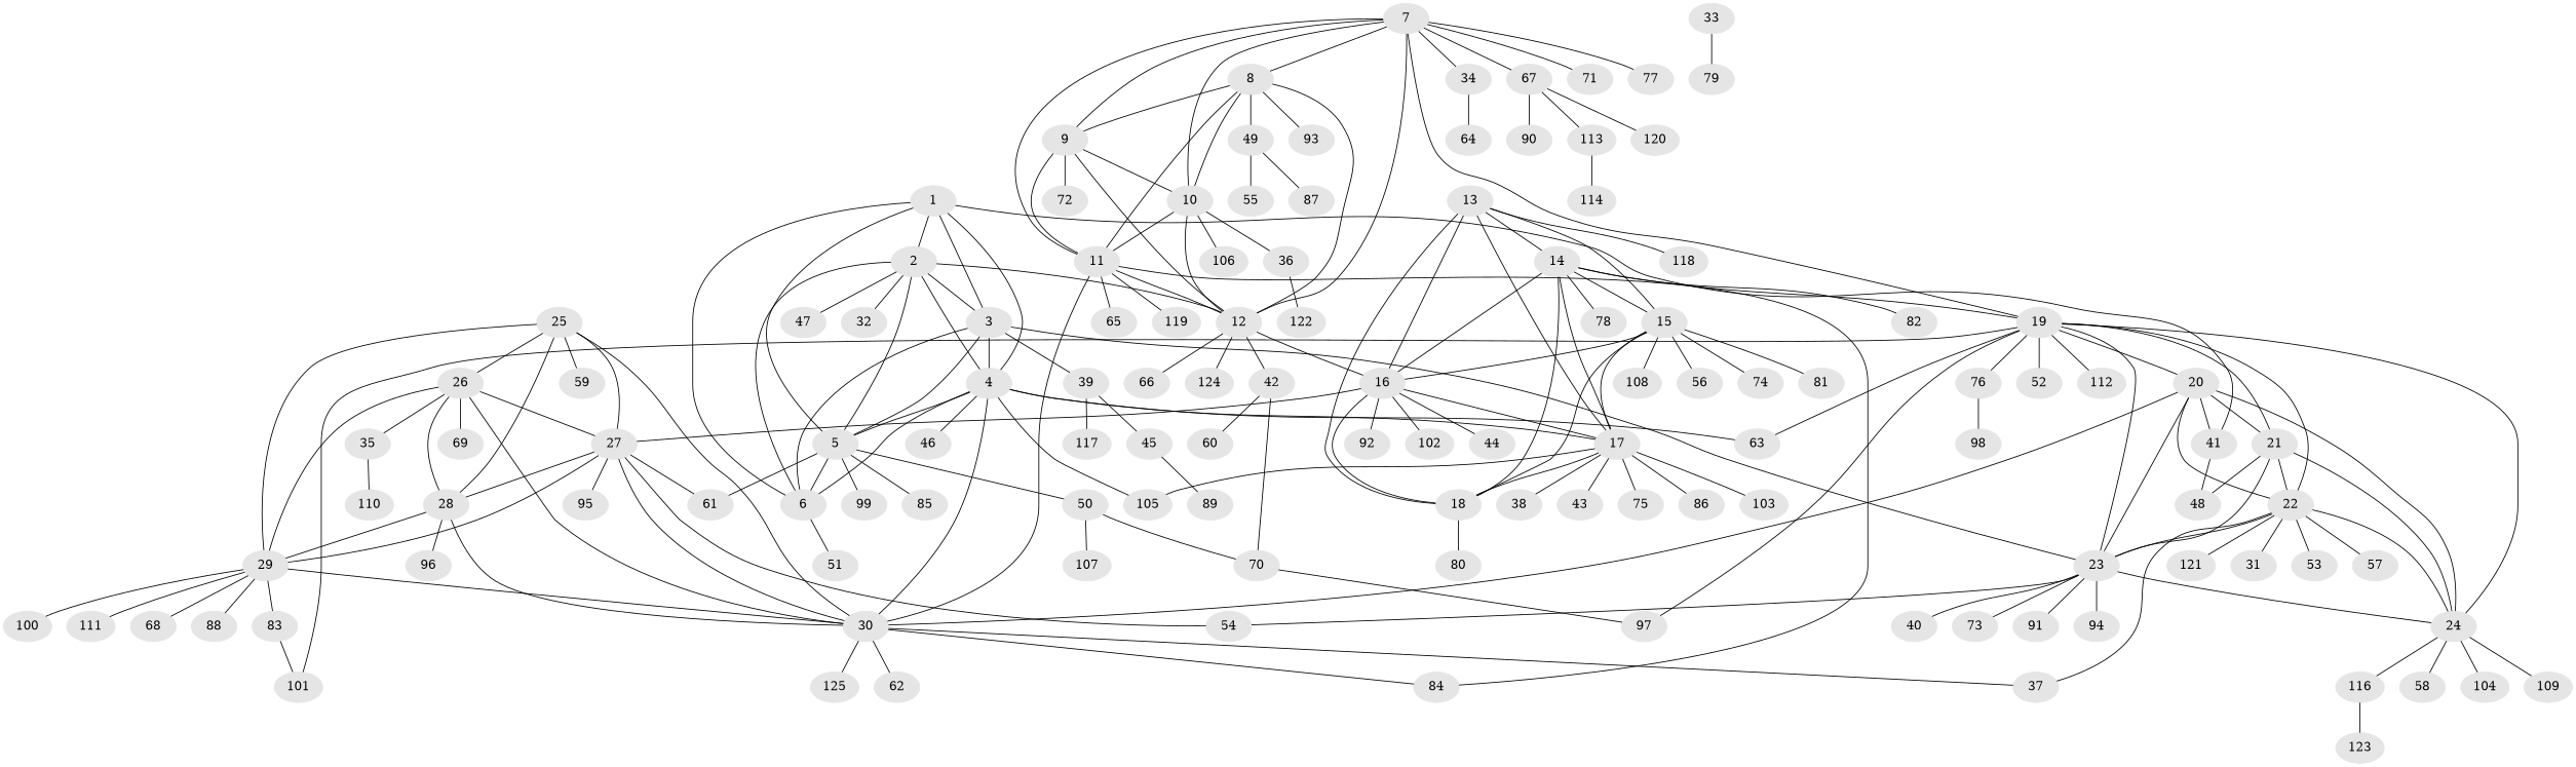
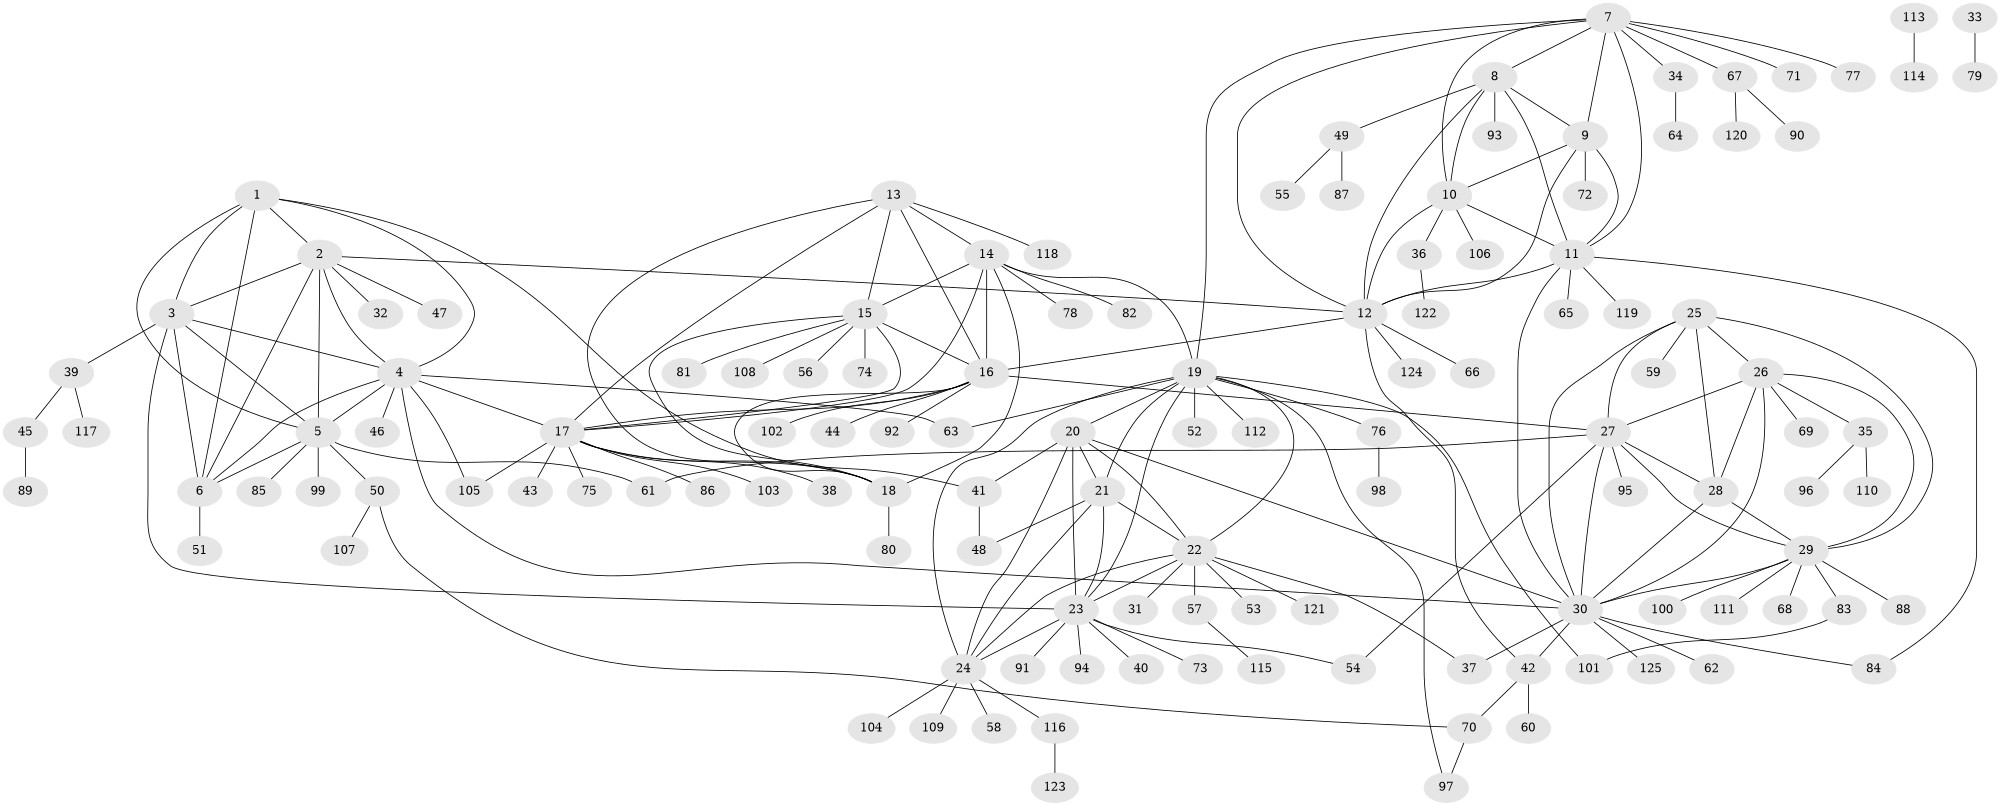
  graph {
    node [color=gray90 style=filled]
    1
    2
    3
    4
    5
    6
    41
    12
    32
    47
    23
    39
    17
    30
    46
    63
    105
    50
    61
    85
    99
    51
    48
    16
    42
    66
    124
    24
    40
    54
    73
    91
    94
    45
    117
    18
    38
    43
    75
    86
    103
    84
    37
    62
    125
    70
    107
    7
    8
    9
    10
    11
    19
    34
    67
    71
    77
    49
    93
    72
    36
    106
    65
    119
    20
    21
    22
    52
    76
    97
    101
    112
    64
    90
    113
    120
    55
    87
    122
    27
    44
    92
    102
    60
    13
    14
    15
    118
    78
    82
    56
    74
    81
    108
    80
    28
    29
    95
    33
    79
    31
    53
    57
    121
    58
    104
    109
    116
    98
+   115
    123
    25
    26
    59
    35
    69
    96
    68
    83
    88
    100
    111
    110
    89
    114
    1 -- 2
    1 -- 3
    1 -- 4
    1 -- 5
    1 -- 6
    1 -- 41
    2 -- 3
    2 -- 4
    2 -- 5
    2 -- 6
    2 -- 12
    2 -- 32
    2 -- 47
    3 -- 4
    3 -- 5
    3 -- 6
    3 -- 23
    3 -- 39
    4 -- 5
    4 -- 6
    4 -- 17
    4 -- 30
    4 -- 46
    4 -- 63
    4 -- 105
    5 -- 6
    5 -- 50
    5 -- 61
    5 -- 85
    5 -- 99
    6 -- 51
    41 -- 48
    12 -- 16
    12 -- 42
    12 -- 66
    12 -- 124
    23 -- 24
    23 -- 40
    23 -- 54
    23 -- 73
    23 -- 91
    23 -- 94
    39 -- 45
    39 -- 117
    17 -- 105
    17 -- 18
    17 -- 38
    17 -- 43
    17 -- 75
    17 -- 86
    17 -- 103
+   30 -- 42
    30 -- 84
    30 -- 37
    30 -- 62
    30 -- 125
    50 -- 70
    50 -- 107
    16 -- 17
    16 -- 18
    16 -- 27
    16 -- 44
    16 -- 92
    16 -- 102
    42 -- 70
    42 -- 60
    24 -- 58
    24 -- 104
    24 -- 109
    24 -- 116
    45 -- 89
    18 -- 80
    70 -- 97
    7 -- 12
    7 -- 8
    7 -- 9
    7 -- 10
    7 -- 11
    7 -- 19
    7 -- 34
    7 -- 67
    7 -- 71
    7 -- 77
    8 -- 12
    8 -- 9
    8 -- 10
    8 -- 11
    8 -- 49
    8 -- 93
    9 -- 12
    9 -- 10
    9 -- 11
    9 -- 72
    10 -- 12
    10 -- 11
    10 -- 36
    10 -- 106
    11 -- 12
    11 -- 30
    11 -- 84
    11 -- 65
    11 -- 119
    19 -- 23
    19 -- 63
    19 -- 24
    19 -- 20
    19 -- 21
    19 -- 22
    19 -- 52
    19 -- 76
    19 -- 97
    19 -- 101
    19 -- 112
    34 -- 64
    67 -- 90
-   67 -- 113
    67 -- 120
    49 -- 55
    49 -- 87
    36 -- 122
    20 -- 41
    20 -- 23
    20 -- 30
    20 -- 24
    20 -- 21
    20 -- 22
    21 -- 23
    21 -- 48
    21 -- 24
    21 -- 22
    22 -- 23
    22 -- 24
    22 -- 37
    22 -- 31
    22 -- 53
    22 -- 57
    22 -- 121
    76 -- 98
    113 -- 114
    27 -- 30
    27 -- 61
    27 -- 54
    27 -- 28
    27 -- 29
    27 -- 95
    13 -- 17
    13 -- 16
    13 -- 18
    13 -- 14
    13 -- 15
    13 -- 118
    14 -- 17
    14 -- 16
    14 -- 18
    14 -- 19
    14 -- 15
    14 -- 78
    14 -- 82
    15 -- 17
    15 -- 16
    15 -- 18
    15 -- 56
    15 -- 74
    15 -- 81
    15 -- 108
    28 -- 30
    28 -- 29
-   28 -- 96
+   35 -- 96
    29 -- 30
    29 -- 68
    29 -- 83
    29 -- 88
    29 -- 100
    29 -- 111
    33 -- 79
+   57 -- 115
    116 -- 123
    25 -- 30
    25 -- 27
    25 -- 28
    25 -- 29
    25 -- 26
    25 -- 59
    26 -- 30
    26 -- 27
    26 -- 28
    26 -- 29
    26 -- 35
    26 -- 69
    35 -- 110
    83 -- 101
  }
